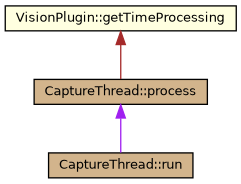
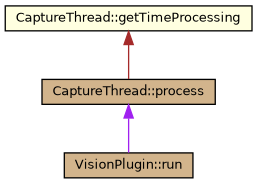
  digraph {
    rankdir=TB
    node [color=black fillcolor=tan fontname=Helvetica fontsize=10 shape=record style=filled]
    edge [dir=back fontname=Helvetica fontsize=10 labelfontname=Helvetica labelfontsize=10 style=solid]
-   n1 [fillcolor=lightyellow fontcolor=black height=0.2 label="VisionPlugin::getTimeProcessing" width=0.4]
+   n1 [fillcolor=lightyellow fontcolor=black height=0.2 label="CaptureThread::getTimeProcessing" width=0.4]
    n2 [height=0.2 label="CaptureThread::process" width=0.4]
-   n3 [height=0.2 label="CaptureThread::run" width=0.4]
+   n3 [height=0.2 label="VisionPlugin::run" width=0.4]
    n1 -> n2 [color=brown]
    n2 -> n3 [color=purple]
  }
